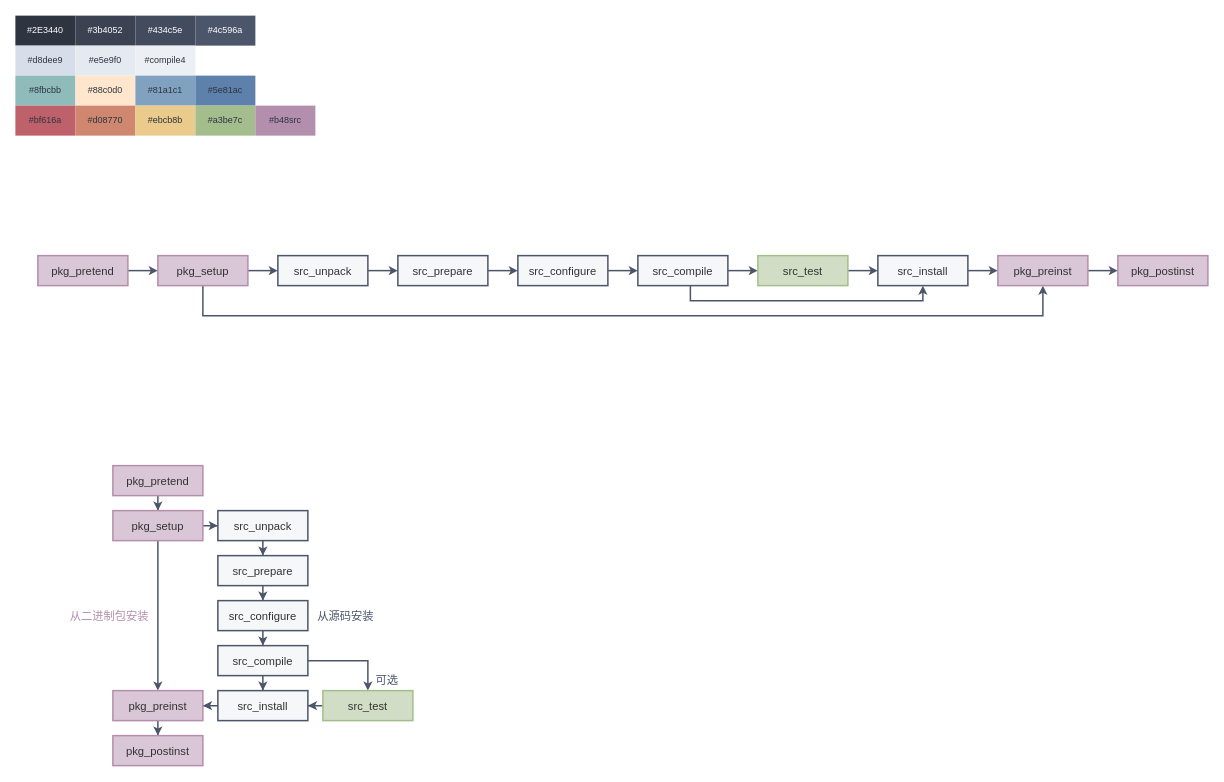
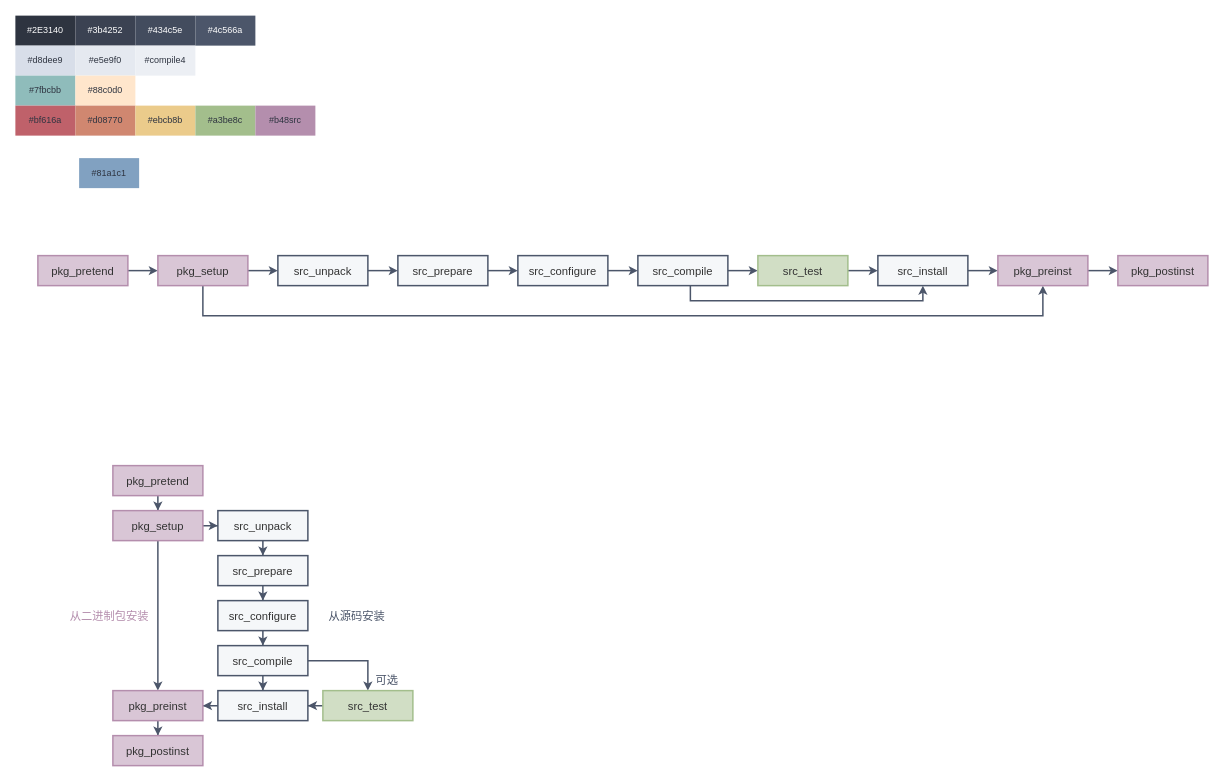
  <mxCell id="0" />
  <mxCell id="1" parent="0" />
- <mxCell id="2" value="&lt;font color=&quot;#ffffff&quot;&gt;#2E3440&lt;/font&gt;" style="rounded=0;whiteSpace=wrap;html=1;strokeWidth=2;fillColor=#2e3440;strokeColor=none;fontColor=#333333;" parent="1" vertex="1"><mxGeometry width="80" height="40" as="geometry" x="20" y="20" /></mxCell>
- <mxCell id="3" value="&lt;font color=&quot;#ffffff&quot;&gt;#3b4052&lt;/font&gt;" style="rounded=0;whiteSpace=wrap;html=1;strokeWidth=2;fillColor=#3b4252;strokeColor=none;fontColor=#333333;" parent="1" vertex="1"><mxGeometry x="100" width="80" height="40" as="geometry" y="20" /></mxCell>
+ <mxCell id="2" value="&lt;font color=&quot;#ffffff&quot;&gt;#2E3140&lt;/font&gt;" style="rounded=0;whiteSpace=wrap;html=1;strokeWidth=2;fillColor=#2e3440;strokeColor=none;fontColor=#333333;" parent="1" vertex="1"><mxGeometry width="80" height="40" as="geometry" x="20" y="20" /></mxCell>
+ <mxCell id="3" value="&lt;font color=&quot;#ffffff&quot;&gt;#3b4252&lt;/font&gt;" style="rounded=0;whiteSpace=wrap;html=1;strokeWidth=2;fillColor=#3b4252;strokeColor=none;fontColor=#333333;" parent="1" vertex="1"><mxGeometry x="100" width="80" height="40" as="geometry" y="20" /></mxCell>
  <mxCell id="4" value="&lt;font color=&quot;#ffffff&quot;&gt;#434c5e&lt;/font&gt;" style="rounded=0;whiteSpace=wrap;html=1;strokeWidth=2;fillColor=#434c5e;strokeColor=none;fontColor=#333333;" parent="1" vertex="1"><mxGeometry x="180" width="80" height="40" as="geometry" y="20" /></mxCell>
- <mxCell id="5" value="&lt;font color=&quot;#ffffff&quot;&gt;#4c596a&lt;/font&gt;" style="rounded=0;whiteSpace=wrap;html=1;strokeWidth=2;fillColor=#4c566a;strokeColor=none;fontColor=#333333;" parent="1" vertex="1"><mxGeometry x="260" width="80" height="40" as="geometry" y="20" /></mxCell>
+ <mxCell id="5" value="&lt;font color=&quot;#ffffff&quot;&gt;#4c566a&lt;/font&gt;" style="rounded=0;whiteSpace=wrap;html=1;strokeWidth=2;fillColor=#4c566a;strokeColor=none;fontColor=#333333;" parent="1" vertex="1"><mxGeometry x="260" width="80" height="40" as="geometry" y="20" /></mxCell>
  <mxCell id="6" value="&lt;font color=&quot;#2e3440&quot;&gt;#d8dee9&lt;/font&gt;" style="rounded=0;whiteSpace=wrap;html=1;strokeWidth=2;fillColor=#d8dee9;strokeColor=none;fontColor=#333333;" parent="1" vertex="1"><mxGeometry y="60" width="80" height="40" as="geometry" x="20" /></mxCell>
  <mxCell id="7" value="&lt;font color=&quot;#2e3440&quot;&gt;#e5e9f0&lt;/font&gt;" style="rounded=0;whiteSpace=wrap;html=1;strokeWidth=2;fillColor=#e5e9f0;strokeColor=none;fontColor=#333333;" parent="1" vertex="1"><mxGeometry x="100" y="60" width="80" height="40" as="geometry" /></mxCell>
  <mxCell id="8" value="&lt;font color=&quot;#2e3440&quot;&gt;#compile4&lt;/font&gt;" style="rounded=0;whiteSpace=wrap;html=1;strokeWidth=2;fillColor=#eceff4;strokeColor=none;fontColor=#333333;" parent="1" vertex="1"><mxGeometry x="180" y="60" width="80" height="40" as="geometry" /></mxCell>
- <mxCell id="9" value="&lt;font color=&quot;#2e3440&quot;&gt;#8fbcbb&lt;/font&gt;" style="rounded=0;whiteSpace=wrap;html=1;strokeWidth=2;fillColor=#8fbcbb;strokeColor=none;fontColor=#333333;" parent="1" vertex="1"><mxGeometry y="100" width="80" height="40" as="geometry" x="20" /></mxCell>
+ <mxCell id="9" value="&lt;font color=&quot;#2e3440&quot;&gt;#7fbcbb&lt;/font&gt;" style="rounded=0;whiteSpace=wrap;html=1;strokeWidth=2;fillColor=#8fbcbb;strokeColor=none;fontColor=#333333;" parent="1" vertex="1"><mxGeometry y="100" width="80" height="40" as="geometry" x="20" /></mxCell>
  <mxCell id="10" value="&lt;font color=&quot;#2e3440&quot;&gt;#88c0d0&lt;/font&gt;" style="rounded=0;whiteSpace=wrap;html=1;strokeWidth=2;fillColor=#ffe6cc;strokeColor=none;fontColor=#333333;" parent="1" vertex="1"><mxGeometry x="100" y="100" width="80" height="40" as="geometry" /></mxCell>
- <mxCell id="11" value="&lt;font color=&quot;#2e3440&quot;&gt;#81a1c1&lt;/font&gt;" style="rounded=0;whiteSpace=wrap;html=1;strokeWidth=2;fillColor=#81a1c1;strokeColor=none;fontColor=#333333;" parent="1" vertex="1"><mxGeometry x="180" y="100" width="80" height="40" as="geometry" /></mxCell>
- <mxCell id="12" value="&lt;font color=&quot;#2e3440&quot;&gt;#5e81ac&lt;/font&gt;" style="rounded=0;whiteSpace=wrap;html=1;strokeWidth=2;fillColor=#5e81ac;strokeColor=none;fontColor=#333333;" parent="1" vertex="1"><mxGeometry x="260" y="100" width="80" height="40" as="geometry" /></mxCell>
+ <mxCell id="11" value="&lt;font color=&quot;#2e3440&quot;&gt;#81a1c1&lt;/font&gt;" style="rounded=0;whiteSpace=wrap;html=1;strokeWidth=2;fillColor=#81a1c1;strokeColor=none;fontColor=#333333;" parent="1" vertex="1"><mxGeometry x="105" y="210" width="80" height="40" as="geometry" /></mxCell>
  <mxCell id="13" value="&lt;font color=&quot;#2e3440&quot;&gt;#bf616a&lt;/font&gt;" style="rounded=0;whiteSpace=wrap;html=1;strokeWidth=2;fillColor=#bf616a;strokeColor=none;fontColor=#333333;" parent="1" vertex="1"><mxGeometry y="140" width="80" height="40" as="geometry" x="20" /></mxCell>
  <mxCell id="14" value="&lt;font color=&quot;#2e3440&quot;&gt;#d08770&lt;/font&gt;" style="rounded=0;whiteSpace=wrap;html=1;strokeWidth=2;fillColor=#d08770;strokeColor=none;fontColor=#333333;" parent="1" vertex="1"><mxGeometry x="100" y="140" width="80" height="40" as="geometry" /></mxCell>
  <mxCell id="15" value="&lt;font color=&quot;#2e3440&quot;&gt;#ebcb8b&lt;/font&gt;" style="rounded=0;whiteSpace=wrap;html=1;strokeWidth=2;fillColor=#ebcb8b;strokeColor=none;fontColor=#333333;" parent="1" vertex="1"><mxGeometry x="180" y="140" width="80" height="40" as="geometry" /></mxCell>
- <mxCell id="16" value="&lt;font color=&quot;#2e3440&quot;&gt;#a3be7c&lt;/font&gt;" style="rounded=0;whiteSpace=wrap;html=1;strokeWidth=2;fillColor=#a3be8c;strokeColor=none;fontColor=#333333;" parent="1" vertex="1"><mxGeometry x="260" y="140" width="80" height="40" as="geometry" /></mxCell>
+ <mxCell id="16" value="&lt;font color=&quot;#2e3440&quot;&gt;#a3be8c&lt;/font&gt;" style="rounded=0;whiteSpace=wrap;html=1;strokeWidth=2;fillColor=#a3be8c;strokeColor=none;fontColor=#333333;" parent="1" vertex="1"><mxGeometry x="260" y="140" width="80" height="40" as="geometry" /></mxCell>
  <mxCell id="17" value="&lt;font color=&quot;#2e3440&quot;&gt;#b48src&lt;/font&gt;" style="rounded=0;whiteSpace=wrap;html=1;strokeWidth=2;fillColor=#b48ead;strokeColor=none;fontColor=#333333;" parent="1" vertex="1"><mxGeometry x="340" y="140" width="80" height="40" as="geometry" /></mxCell>
  <mxCell id="18" style="edgeStyle=orthogonalEdgeStyle;rounded=0;orthogonalLoop=1;jettySize=auto;html=1;entryX=0;entryY=0.5;entryDx=0;entryDy=0;strokeWidth=2;strokeColor=#4C566A;" edge="1" parent="1" source="19" target="22"><mxGeometry relative="1" as="geometry" /></mxCell>
  <mxCell id="19" value="&lt;font style=&quot;font-size: 15px;&quot;&gt;pkg_pretend&lt;/font&gt;" style="rounded=0;whiteSpace=wrap;html=1;strokeWidth=2;fillColor=#B48EAD;strokeColor=#B48EAD;fontColor=#333333;fillOpacity=50;" parent="1" vertex="1"><mxGeometry x="50" y="340" width="120" height="40" as="geometry" /></mxCell>
  <mxCell id="20" value="" style="edgeStyle=orthogonalEdgeStyle;rounded=0;orthogonalLoop=1;jettySize=auto;html=1;strokeWidth=2;strokeColor=#4C566A;" edge="1" parent="1" source="22" target="24"><mxGeometry relative="1" as="geometry" /></mxCell>
  <mxCell id="21" style="edgeStyle=orthogonalEdgeStyle;rounded=0;orthogonalLoop=1;jettySize=auto;html=1;entryX=0.5;entryY=1;entryDx=0;entryDy=0;strokeWidth=2;strokeColor=#4C566A;" edge="1" parent="1" source="22" target="37"><mxGeometry relative="1" as="geometry"><Array as="points"><mxPoint x="270" y="420" /><mxPoint x="1390" y="420" /></Array></mxGeometry></mxCell>
  <mxCell id="22" value="&lt;font style=&quot;font-size: 15px;&quot;&gt;pkg_setup&lt;/font&gt;" style="rounded=0;whiteSpace=wrap;html=1;strokeWidth=2;fillColor=#B48EAD;strokeColor=#B48EAD;fontColor=#333333;fillOpacity=50;" parent="1" vertex="1"><mxGeometry x="210" y="340" width="120" height="40" as="geometry" /></mxCell>
  <mxCell id="23" value="" style="edgeStyle=orthogonalEdgeStyle;rounded=0;orthogonalLoop=1;jettySize=auto;html=1;strokeWidth=2;strokeColor=#4C566A;" edge="1" parent="1" source="24" target="26"><mxGeometry relative="1" as="geometry" /></mxCell>
  <mxCell id="24" value="&lt;span style=&quot;font-size: 15px;&quot;&gt;src_unpack&lt;/span&gt;" style="rounded=0;whiteSpace=wrap;html=1;strokeWidth=2;fillColor=#ECEFF4;strokeColor=#4c566a;fontColor=#333333;fillOpacity=50;" vertex="1" parent="1"><mxGeometry x="370" y="340" width="120" height="40" as="geometry" /></mxCell>
  <mxCell id="25" value="" style="edgeStyle=orthogonalEdgeStyle;rounded=0;orthogonalLoop=1;jettySize=auto;html=1;strokeWidth=2;strokeColor=#4C566A;" edge="1" parent="1" source="26" target="28"><mxGeometry relative="1" as="geometry" /></mxCell>
  <mxCell id="26" value="&lt;span style=&quot;font-size: 15px;&quot;&gt;src_prepare&lt;/span&gt;" style="rounded=0;whiteSpace=wrap;html=1;strokeWidth=2;fillColor=#ECEFF4;strokeColor=#4c566a;fontColor=#333333;fillOpacity=50;" vertex="1" parent="1"><mxGeometry x="530" y="340" width="120" height="40" as="geometry" /></mxCell>
  <mxCell id="27" value="" style="edgeStyle=orthogonalEdgeStyle;rounded=0;orthogonalLoop=1;jettySize=auto;html=1;strokeWidth=2;strokeColor=#4C566A;" edge="1" parent="1" source="28" target="31"><mxGeometry relative="1" as="geometry" /></mxCell>
  <mxCell id="28" value="&lt;span style=&quot;font-size: 15px;&quot;&gt;src_configure&lt;/span&gt;" style="rounded=0;whiteSpace=wrap;html=1;strokeWidth=2;fillColor=#ECEFF4;strokeColor=#4c566a;fontColor=#333333;fillOpacity=50;" vertex="1" parent="1"><mxGeometry x="690" y="340" width="120" height="40" as="geometry" /></mxCell>
  <mxCell id="29" value="" style="edgeStyle=orthogonalEdgeStyle;rounded=0;orthogonalLoop=1;jettySize=auto;html=1;strokeWidth=2;strokeColor=#4C566A;" edge="1" parent="1" source="31" target="33"><mxGeometry relative="1" as="geometry" /></mxCell>
  <mxCell id="30" style="edgeStyle=orthogonalEdgeStyle;rounded=0;orthogonalLoop=1;jettySize=auto;html=1;entryX=0.5;entryY=1;entryDx=0;entryDy=0;strokeWidth=2;strokeColor=#4C566A;" edge="1" parent="1" source="31" target="35"><mxGeometry relative="1" as="geometry"><Array as="points"><mxPoint x="920" y="400" /><mxPoint x="1230" y="400" /></Array></mxGeometry></mxCell>
  <mxCell id="31" value="&lt;span style=&quot;font-size: 15px;&quot;&gt;src_compile&lt;/span&gt;" style="rounded=0;whiteSpace=wrap;html=1;strokeWidth=2;fillColor=#ECEFF4;strokeColor=#4c566a;fontColor=#333333;fillOpacity=50;" vertex="1" parent="1"><mxGeometry x="850" y="340" width="120" height="40" as="geometry" /></mxCell>
  <mxCell id="32" value="" style="edgeStyle=orthogonalEdgeStyle;rounded=0;orthogonalLoop=1;jettySize=auto;html=1;strokeWidth=2;strokeColor=#4C566A;" edge="1" parent="1" source="33" target="35"><mxGeometry relative="1" as="geometry" /></mxCell>
  <mxCell id="33" value="&lt;span style=&quot;font-size: 15px;&quot;&gt;src_test&lt;/span&gt;" style="rounded=0;whiteSpace=wrap;html=1;strokeWidth=2;fillColor=#A3BE8C;strokeColor=#A3BE8C;fontColor=#333333;fillOpacity=50;" vertex="1" parent="1"><mxGeometry x="1010" y="340" width="120" height="40" as="geometry" /></mxCell>
  <mxCell id="34" value="" style="edgeStyle=orthogonalEdgeStyle;rounded=0;orthogonalLoop=1;jettySize=auto;html=1;strokeWidth=2;strokeColor=#4C566A;" edge="1" parent="1" source="35" target="37"><mxGeometry relative="1" as="geometry" /></mxCell>
  <mxCell id="35" value="&lt;span style=&quot;font-size: 15px;&quot;&gt;src_install&lt;/span&gt;" style="rounded=0;whiteSpace=wrap;html=1;strokeWidth=2;fillColor=#ECEFF4;strokeColor=#4c566a;fontColor=#333333;fillOpacity=50;" vertex="1" parent="1"><mxGeometry x="1170" y="340" width="120" height="40" as="geometry" /></mxCell>
  <mxCell id="36" value="" style="edgeStyle=orthogonalEdgeStyle;rounded=0;orthogonalLoop=1;jettySize=auto;html=1;strokeWidth=2;strokeColor=#4C566A;" edge="1" parent="1" source="37" target="38"><mxGeometry relative="1" as="geometry" /></mxCell>
  <mxCell id="37" value="&lt;font style=&quot;font-size: 15px;&quot;&gt;pkg_preinst&lt;/font&gt;" style="rounded=0;whiteSpace=wrap;html=1;strokeWidth=2;fillColor=#B48EAD;strokeColor=#B48EAD;fontColor=#333333;fillOpacity=50;" vertex="1" parent="1"><mxGeometry x="1330" y="340" width="120" height="40" as="geometry" /></mxCell>
  <mxCell id="38" value="&lt;font style=&quot;font-size: 15px;&quot;&gt;pkg_postinst&lt;/font&gt;" style="rounded=0;whiteSpace=wrap;html=1;strokeWidth=2;fillColor=#B48EAD;strokeColor=#B48EAD;fontColor=#333333;fillOpacity=50;" vertex="1" parent="1"><mxGeometry x="1490" y="340" width="120" height="40" as="geometry" /></mxCell>
  <mxCell id="39" value="" style="edgeStyle=orthogonalEdgeStyle;rounded=0;orthogonalLoop=1;jettySize=auto;html=1;strokeColor=#4C566A;strokeWidth=2;" edge="1" parent="1" source="40" target="43"><mxGeometry relative="1" as="geometry" /></mxCell>
  <mxCell id="40" value="&lt;font style=&quot;font-size: 15px;&quot;&gt;pkg_pretend&lt;/font&gt;" style="rounded=0;whiteSpace=wrap;html=1;strokeWidth=2;fillColor=#B48EAD;strokeColor=#B48EAD;fontColor=#333333;fillOpacity=50;" vertex="1" parent="1"><mxGeometry x="150" y="620" width="120" height="40" as="geometry" /></mxCell>
  <mxCell id="41" style="edgeStyle=orthogonalEdgeStyle;rounded=0;orthogonalLoop=1;jettySize=auto;html=1;entryX=0.5;entryY=0;entryDx=0;entryDy=0;strokeColor=#4C566A;strokeWidth=2;" edge="1" parent="1" source="43" target="58"><mxGeometry relative="1" as="geometry" /></mxCell>
  <mxCell id="42" value="" style="edgeStyle=orthogonalEdgeStyle;rounded=0;orthogonalLoop=1;jettySize=auto;html=1;strokeColor=#4C566A;strokeWidth=2;" edge="1" parent="1" source="43" target="45"><mxGeometry relative="1" as="geometry" /></mxCell>
  <mxCell id="43" value="&lt;font style=&quot;font-size: 15px;&quot;&gt;pkg_setup&lt;/font&gt;" style="rounded=0;whiteSpace=wrap;html=1;strokeWidth=2;fillColor=#B48EAD;strokeColor=#B48EAD;fontColor=#333333;fillOpacity=50;" vertex="1" parent="1"><mxGeometry x="150" y="680" width="120" height="40" as="geometry" /></mxCell>
  <mxCell id="44" value="" style="edgeStyle=orthogonalEdgeStyle;rounded=0;orthogonalLoop=1;jettySize=auto;html=1;strokeWidth=2;strokeColor=#4C566A;" edge="1" parent="1" source="45" target="47"><mxGeometry relative="1" as="geometry" /></mxCell>
  <mxCell id="45" value="&lt;span style=&quot;font-size: 15px;&quot;&gt;src_unpack&lt;/span&gt;" style="rounded=0;whiteSpace=wrap;html=1;strokeWidth=2;fillColor=#ECEFF4;strokeColor=#4c566a;fontColor=#333333;fillOpacity=50;" vertex="1" parent="1"><mxGeometry x="290" y="680" width="120" height="40" as="geometry" /></mxCell>
  <mxCell id="46" value="" style="edgeStyle=orthogonalEdgeStyle;rounded=0;orthogonalLoop=1;jettySize=auto;html=1;strokeWidth=2;strokeColor=#4C566A;" edge="1" parent="1" source="47" target="49"><mxGeometry relative="1" as="geometry" /></mxCell>
  <mxCell id="47" value="&lt;span style=&quot;font-size: 15px;&quot;&gt;src_prepare&lt;/span&gt;" style="rounded=0;whiteSpace=wrap;html=1;strokeWidth=2;fillColor=#ECEFF4;strokeColor=#4c566a;fontColor=#333333;fillOpacity=50;" vertex="1" parent="1"><mxGeometry x="290" y="740" width="120" height="40" as="geometry" /></mxCell>
  <mxCell id="48" value="" style="edgeStyle=orthogonalEdgeStyle;rounded=0;orthogonalLoop=1;jettySize=auto;html=1;strokeWidth=2;strokeColor=#4C566A;" edge="1" parent="1" source="49" target="52"><mxGeometry relative="1" as="geometry" /></mxCell>
  <mxCell id="49" value="&lt;span style=&quot;font-size: 15px;&quot;&gt;src_configure&lt;/span&gt;" style="rounded=0;whiteSpace=wrap;html=1;strokeWidth=2;fillColor=#ECEFF4;strokeColor=#4c566a;fontColor=#333333;fillOpacity=50;" vertex="1" parent="1"><mxGeometry x="290" y="800" width="120" height="40" as="geometry" /></mxCell>
  <mxCell id="50" value="" style="edgeStyle=orthogonalEdgeStyle;rounded=0;orthogonalLoop=1;jettySize=auto;html=1;strokeColor=#4C566A;strokeWidth=2;" edge="1" parent="1" source="52" target="56"><mxGeometry relative="1" as="geometry" /></mxCell>
  <mxCell id="51" style="edgeStyle=orthogonalEdgeStyle;rounded=0;orthogonalLoop=1;jettySize=auto;html=1;entryX=0.5;entryY=0;entryDx=0;entryDy=0;strokeWidth=2;strokeColor=#4C566A;" edge="1" parent="1" source="52" target="54"><mxGeometry relative="1" as="geometry" /></mxCell>
  <mxCell id="52" value="&lt;span style=&quot;font-size: 15px;&quot;&gt;src_compile&lt;/span&gt;" style="rounded=0;whiteSpace=wrap;html=1;strokeWidth=2;fillColor=#ECEFF4;strokeColor=#4c566a;fontColor=#333333;fillOpacity=50;" vertex="1" parent="1"><mxGeometry x="290" y="860" width="120" height="40" as="geometry" /></mxCell>
  <mxCell id="53" value="" style="edgeStyle=orthogonalEdgeStyle;rounded=0;orthogonalLoop=1;jettySize=auto;html=1;strokeWidth=2;strokeColor=#4C566A;" edge="1" parent="1" source="54" target="56"><mxGeometry relative="1" as="geometry" /></mxCell>
  <mxCell id="54" value="&lt;span style=&quot;font-size: 15px;&quot;&gt;src_test&lt;/span&gt;" style="rounded=0;whiteSpace=wrap;html=1;strokeWidth=2;fillColor=#A3BE8C;strokeColor=#A3BE8C;fontColor=#333333;fillOpacity=50;" vertex="1" parent="1"><mxGeometry x="430" y="920" width="120" height="40" as="geometry" /></mxCell>
  <mxCell id="55" value="" style="edgeStyle=orthogonalEdgeStyle;rounded=0;orthogonalLoop=1;jettySize=auto;html=1;strokeColor=#4C566A;strokeWidth=2;" edge="1" parent="1" source="56" target="58"><mxGeometry relative="1" as="geometry" /></mxCell>
  <mxCell id="56" value="&lt;span style=&quot;font-size: 15px;&quot;&gt;src_install&lt;/span&gt;" style="rounded=0;whiteSpace=wrap;html=1;strokeWidth=2;fillColor=#ECEFF4;strokeColor=#4c566a;fontColor=#333333;fillOpacity=50;" vertex="1" parent="1"><mxGeometry x="290" y="920" width="120" height="40" as="geometry" /></mxCell>
  <mxCell id="57" value="" style="edgeStyle=orthogonalEdgeStyle;rounded=0;orthogonalLoop=1;jettySize=auto;html=1;strokeColor=#4C566A;strokeWidth=2;" edge="1" parent="1" source="58" target="59"><mxGeometry relative="1" as="geometry" /></mxCell>
  <mxCell id="58" value="&lt;font style=&quot;font-size: 15px;&quot;&gt;pkg_preinst&lt;/font&gt;" style="rounded=0;whiteSpace=wrap;html=1;strokeWidth=2;fillColor=#B48EAD;strokeColor=#B48EAD;fontColor=#333333;fillOpacity=50;" vertex="1" parent="1"><mxGeometry x="150" y="920" width="120" height="40" as="geometry" /></mxCell>
  <mxCell id="59" value="&lt;font style=&quot;font-size: 15px;&quot;&gt;pkg_postinst&lt;/font&gt;" style="rounded=0;whiteSpace=wrap;html=1;strokeWidth=2;fillColor=#B48EAD;strokeColor=#B48EAD;fontColor=#333333;fillOpacity=50;" vertex="1" parent="1"><mxGeometry x="150" y="980" width="120" height="40" as="geometry" /></mxCell>
  <mxCell id="60" value="&lt;font size=&quot;1&quot; color=&quot;#b48ead&quot;&gt;&lt;span style=&quot;font-size: 15px;&quot;&gt;从二进制包安装&lt;/span&gt;&lt;/font&gt;" style="text;html=1;align=center;verticalAlign=middle;resizable=0;points=[];autosize=1;strokeColor=none;fillColor=none;" vertex="1" parent="1"><mxGeometry x="80" y="805" width="130" height="30" as="geometry" /></mxCell>
- <mxCell id="61" value="&lt;font style=&quot;font-size: 15px;&quot; color=&quot;#4c566a&quot;&gt;从源码安装&lt;/font&gt;" style="text;html=1;align=center;verticalAlign=middle;resizable=0;points=[];autosize=1;strokeColor=none;fillColor=none;" vertex="1" parent="1"><mxGeometry x="410" y="805" width="100" height="30" as="geometry" /></mxCell>
+ <mxCell id="61" value="&lt;font style=&quot;font-size: 15px;&quot; color=&quot;#4c566a&quot;&gt;从源码安装&lt;/font&gt;" style="text;html=1;align=center;verticalAlign=middle;resizable=0;points=[];autosize=1;strokeColor=none;fillColor=none;" vertex="1" parent="1"><mxGeometry x="425" y="805" width="100" height="30" as="geometry" /></mxCell>
  <mxCell id="62" value="&lt;font style=&quot;font-size: 15px;&quot; color=&quot;#4c566a&quot;&gt;可选&lt;/font&gt;" style="text;html=1;align=center;verticalAlign=middle;resizable=0;points=[];autosize=1;strokeColor=none;fillColor=none;" vertex="1" parent="1"><mxGeometry x="490" y="890" width="50" height="30" as="geometry" /></mxCell>
